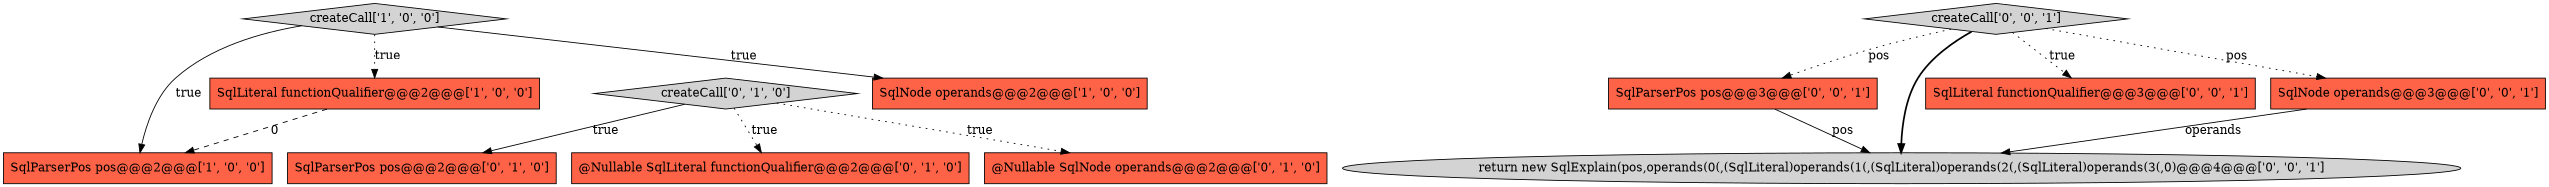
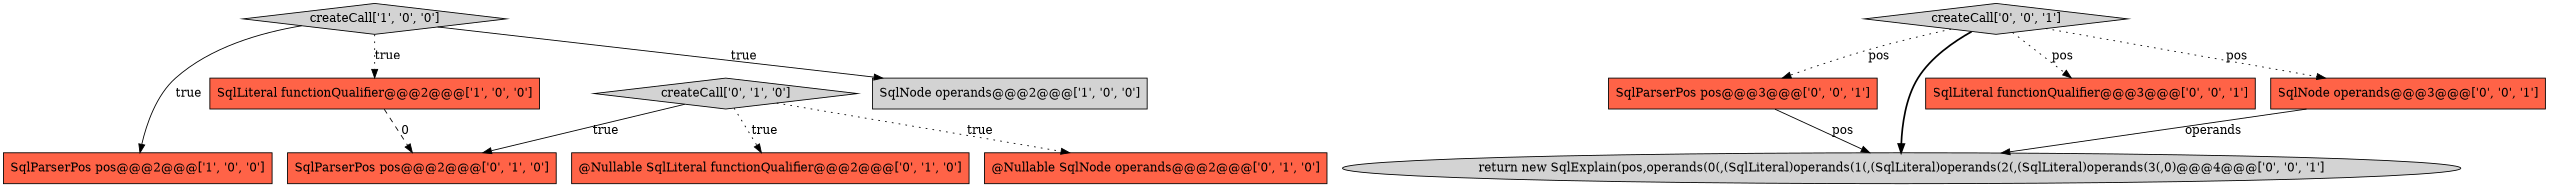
  digraph {
    fontname="DejaVu Serif"
    node [fillcolor=tomato fontname="DejaVu Serif" shape=box style=filled]
    edge [fontname="DejaVu Serif" style=dotted]
    n1 [fillcolor=lightgray label="createCall['0', '1', '0']" shape=diamond]
    n2 [label="SqlParserPos pos@@@2@@@['0', '1', '0']"]
    n3 [label="@Nullable SqlLiteral functionQualifier@@@2@@@['0', '1', '0']"]
    n4 [label="@Nullable SqlNode operands@@@2@@@['0', '1', '0']"]
    n5 [label="SqlLiteral functionQualifier@@@2@@@['1', '0', '0']"]
    n6 [label="SqlParserPos pos@@@3@@@['0', '0', '1']"]
    n7 [fillcolor=lightgray label="return new SqlExplain(pos,operands(0(,(SqlLiteral)operands(1(,(SqlLiteral)operands(2(,(SqlLiteral)operands(3(,0)@@@4@@@['0', '0', '1']" shape=ellipse]
    n8 [label="SqlLiteral functionQualifier@@@3@@@['0', '0', '1']"]
    n9 [label="SqlParserPos pos@@@2@@@['1', '0', '0']"]
    n10 [label="SqlNode operands@@@3@@@['0', '0', '1']"]
    n11 [fillcolor=lightgray label="createCall['0', '0', '1']" shape=diamond]
    n12 [fillcolor=lightgray label="createCall['1', '0', '0']" shape=diamond]
-   n13 [label="SqlNode operands@@@2@@@['1', '0', '0']"]
+   n13 [fillcolor=lightgray label="SqlNode operands@@@2@@@['1', '0', '0']"]
    n1 -> n2 [label=true style=solid]
    n1 -> n3 [label=true]
    n1 -> n4 [label=true]
-   n5 -> n9 [label=0 style=dashed]
+   n5 -> n2 [label=0 style=dashed]
    n6 -> n7 [label=pos style=solid]
    n10 -> n7 [label=operands style=solid]
    n11 -> n6 [label=pos]
    n11 -> n7 [style=bold]
-   n11 -> n8 [label=true]
+   n11 -> n8 [label=pos]
    n11 -> n10 [label=pos]
    n12 -> n5 [label=true]
    n12 -> n9 [label=true style=solid]
    n12 -> n13 [label=true style=solid]
  }
